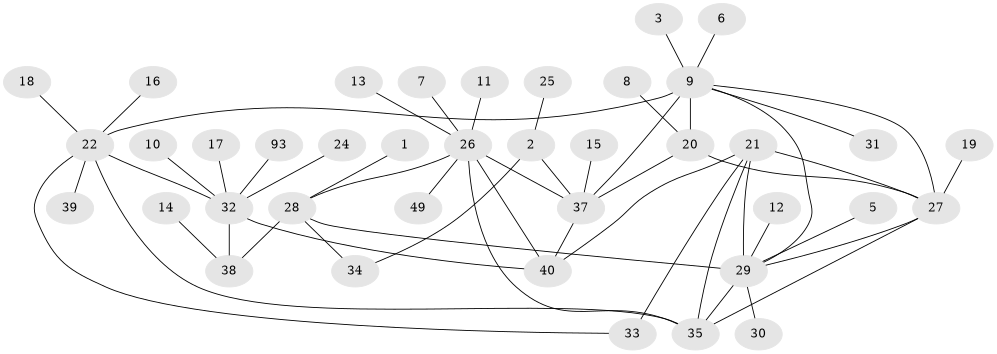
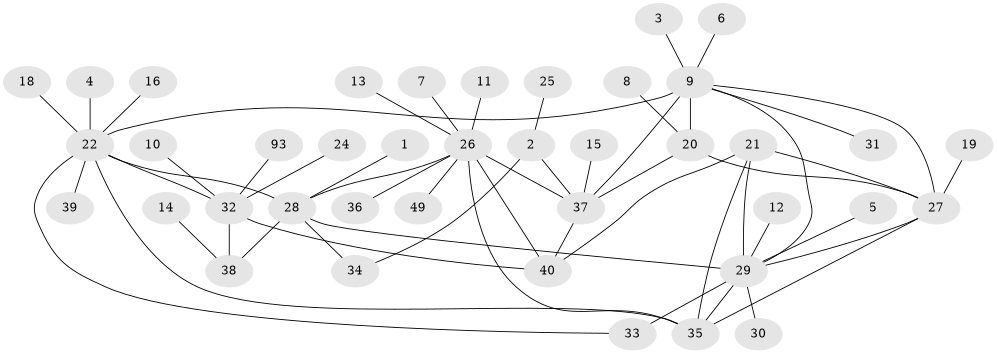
  graph {
    node [color=gray90 style=filled]
    edge [weight=1.0]
    1
    28
    34
    29
    38
    2
    37
    3
    9
    22
    20
    27
    31
+   4
    32
    35
    33
    39
    5
    30
    6
    7
    26
    40
+   36
    n26 [label=49]
    8
    10
    11
    12
    13
    14
    15
    16
-   17
    18
    19
    21
    n39 [label=93]
    24
    25
    1 -- 28
    28 -- 34
    28 -- 29 [weight=3.0]
    28 -- 38
    29 -- 35
-   21 -- 33
+   29 -- 33
    29 -- 30
    2 -- 34
    2 -- 37
    37 -- 40 [weight=2.0]
    3 -- 9
    9 -- 29
    9 -- 37 [weight=2.0]
    9 -- 22
    9 -- 20 [weight=2.0]
    9 -- 27
    9 -- 31
+   22 -- 28
    22 -- 32 [weight=3.0]
    22 -- 35
    22 -- 33
    22 -- 39
    20 -- 37
    20 -- 27
    27 -- 29
    27 -- 35
+   4 -- 22
    32 -- 38
    32 -- 40
    5 -- 29
    6 -- 9
    7 -- 26
    26 -- 28
    26 -- 37
    26 -- 35
    26 -- 40 [weight=2.0]
+   26 -- 36
    26 -- n26
    8 -- 20
    10 -- 32
    11 -- 26
    12 -- 29
    13 -- 26
    14 -- 38
    15 -- 37
    16 -- 22
-   17 -- 32
    18 -- 22
    19 -- 27
    21 -- 29
    21 -- 27
    21 -- 35
    21 -- 40
    n39 -- 32
    24 -- 32
    25 -- 2
  }
